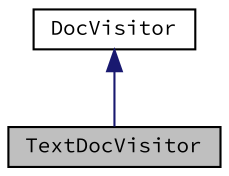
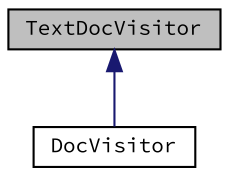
  digraph {
    fontname="Source Code Pro"
    node [color=black fontname="Source Code Pro" fontsize=10 shape=record style=filled]
    n1 [fillcolor=grey75 fontcolor=black height=0.2 label=TextDocVisitor width=0.4]
    n2 [fillcolor=white height=0.2 label=DocVisitor width=0.4]
-   n2 -> n1 [color=midnightblue dir=back fontname="Source Code Pro" fontsize=10 labelfontname=Helvetica labelfontsize=10 style=solid]
+   n1 -> n2 [color=midnightblue dir=back fontname="Source Code Pro" fontsize=10 labelfontname=Helvetica labelfontsize=10 style=solid]
  }
